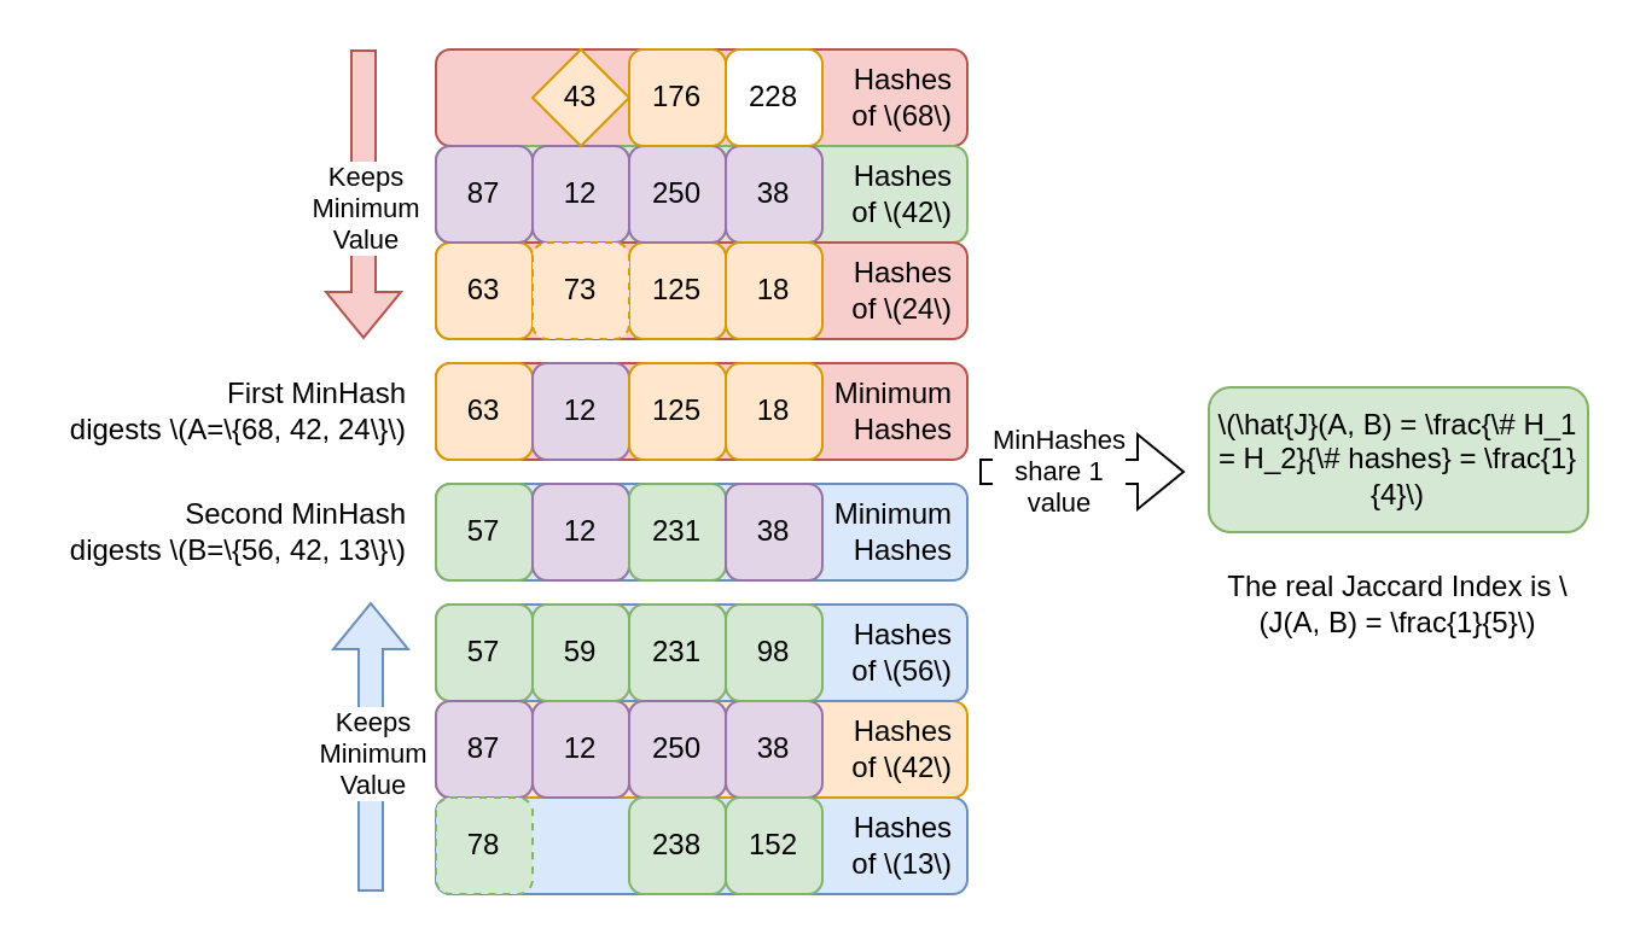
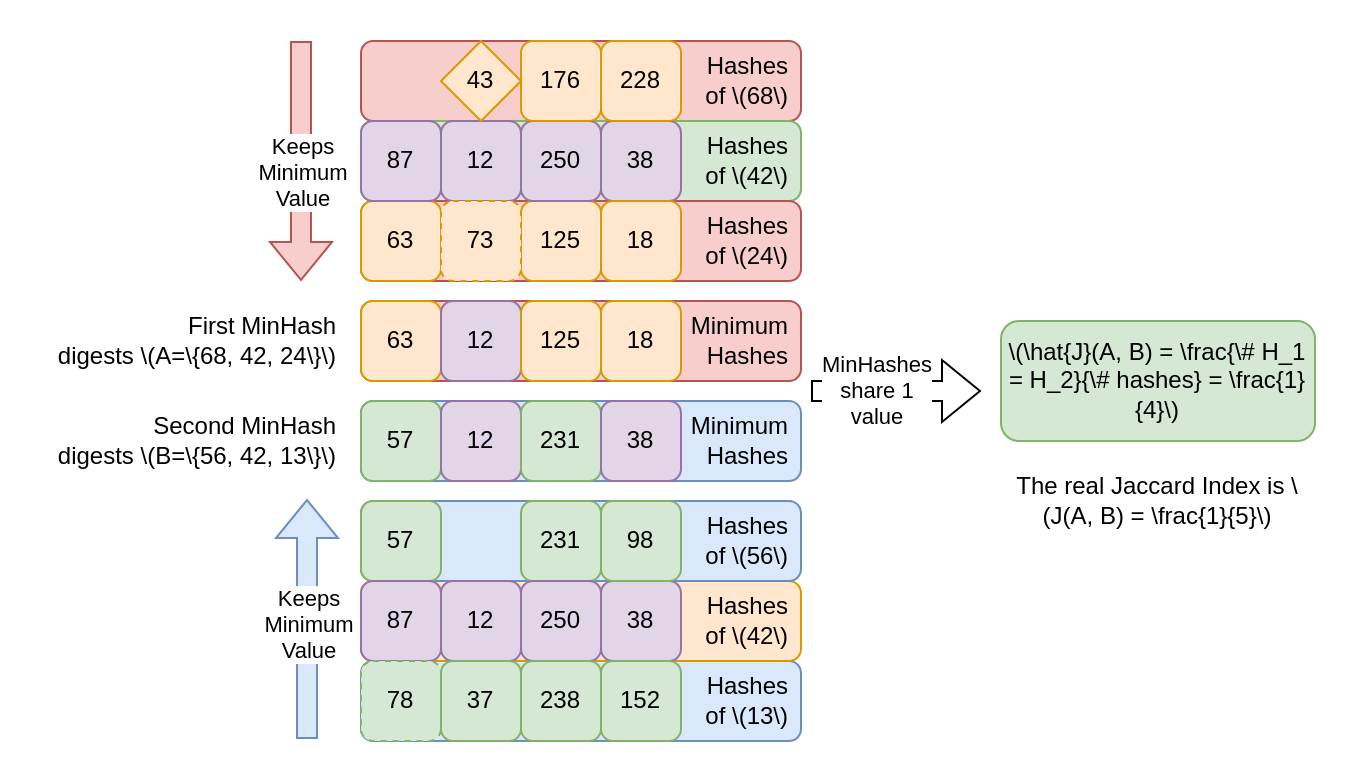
  <mxCell id="0" />
  <mxCell id="1" parent="0" />
  <mxCell id="2" value="Hashes&lt;br&gt;of \(68\)" style="rounded=1;whiteSpace=wrap;html=1;align=right;spacingRight=4;fillColor=#f8cecc;strokeColor=#b85450;" vertex="1" parent="1"><mxGeometry x="180" y="20" width="220" height="40" as="geometry" /></mxCell>
  <mxCell id="3" value="Hashes&lt;br&gt;of \(42\)" style="rounded=1;whiteSpace=wrap;html=1;align=right;spacingRight=4;fillColor=#d5e8d4;strokeColor=#82b366;" vertex="1" parent="1"><mxGeometry x="180" y="60" width="220" height="40" as="geometry" /></mxCell>
  <mxCell id="4" value="Hashes&lt;br&gt;of \(24\)" style="rounded=1;whiteSpace=wrap;html=1;align=right;spacingRight=4;fillColor=#f8cecc;strokeColor=#b85450;" vertex="1" parent="1"><mxGeometry x="180" y="100" width="220" height="40" as="geometry" /></mxCell>
  <mxCell id="5" value="Hashes&lt;br&gt;of \(13\)" style="rounded=1;whiteSpace=wrap;html=1;align=right;spacingRight=4;fillColor=#dae8fc;strokeColor=#6c8ebf;" vertex="1" parent="1"><mxGeometry x="180" y="330" width="220" height="40" as="geometry" /></mxCell>
  <mxCell id="6" value="Hashes&lt;br&gt;of \(42\)" style="rounded=1;whiteSpace=wrap;html=1;align=right;spacingRight=4;fillColor=#ffe6cc;strokeColor=#d79b00;" vertex="1" parent="1"><mxGeometry x="180" y="290" width="220" height="40" as="geometry" /></mxCell>
  <mxCell id="7" value="Hashes&lt;br&gt;of \(56\)" style="rounded=1;whiteSpace=wrap;html=1;align=right;spacingRight=4;fillColor=#dae8fc;strokeColor=#6c8ebf;" vertex="1" parent="1"><mxGeometry x="180" y="250" width="220" height="40" as="geometry" /></mxCell>
  <mxCell id="8" value="Minimum&lt;br&gt;Hashes" style="rounded=1;whiteSpace=wrap;html=1;align=right;spacingRight=4;fillColor=#f8cecc;strokeColor=#b85450;" vertex="1" parent="1"><mxGeometry x="180" y="150" width="220" height="40" as="geometry" /></mxCell>
  <mxCell id="9" value="63" style="rounded=1;whiteSpace=wrap;html=1;fillColor=#ffe6cc;strokeColor=#d79b00;" vertex="1" parent="1"><mxGeometry x="180" y="150" width="40" height="40" as="geometry" /></mxCell>
  <mxCell id="10" value="12" style="rounded=1;whiteSpace=wrap;html=1;fillColor=#e1d5e7;strokeColor=#9673a6;" vertex="1" parent="1"><mxGeometry x="220" y="150" width="40" height="40" as="geometry" /></mxCell>
  <mxCell id="11" value="125" style="rounded=1;whiteSpace=wrap;html=1;fillColor=#ffe6cc;strokeColor=#d79b00;" vertex="1" parent="1"><mxGeometry x="260" y="150" width="40" height="40" as="geometry" /></mxCell>
  <mxCell id="12" value="18" style="rounded=1;whiteSpace=wrap;html=1;fillColor=#ffe6cc;strokeColor=#d79b00;" vertex="1" parent="1"><mxGeometry x="300" y="150" width="40" height="40" as="geometry" /></mxCell>
  <mxCell id="13" value="First MinHash&lt;br&gt;digests \(A=\{68, 42, 24\}\)" style="text;html=1;strokeColor=none;fillColor=none;align=right;verticalAlign=middle;whiteSpace=wrap;rounded=0;" vertex="1" parent="1"><mxGeometry x="20" y="155" width="150" height="30" as="geometry" /></mxCell>
  <mxCell id="14" value="Minimum&lt;br&gt;Hashes" style="rounded=1;whiteSpace=wrap;html=1;align=right;spacingRight=4;fillColor=#dae8fc;strokeColor=#6c8ebf;" vertex="1" parent="1"><mxGeometry x="180" y="200" width="220" height="40" as="geometry" /></mxCell>
  <mxCell id="15" value="57" style="rounded=1;whiteSpace=wrap;html=1;fillColor=#d5e8d4;strokeColor=#82b366;" vertex="1" parent="1"><mxGeometry x="180" y="200" width="40" height="40" as="geometry" /></mxCell>
  <mxCell id="16" value="12" style="rounded=1;whiteSpace=wrap;html=1;fillColor=#e1d5e7;strokeColor=#9673a6;" vertex="1" parent="1"><mxGeometry x="220" y="200" width="40" height="40" as="geometry" /></mxCell>
  <mxCell id="17" value="231" style="rounded=1;whiteSpace=wrap;html=1;fillColor=#d5e8d4;strokeColor=#82b366;" vertex="1" parent="1"><mxGeometry x="260" y="200" width="40" height="40" as="geometry" /></mxCell>
  <mxCell id="18" value="38" style="rounded=1;whiteSpace=wrap;html=1;fillColor=#e1d5e7;strokeColor=#9673a6;" vertex="1" parent="1"><mxGeometry x="300" y="200" width="40" height="40" as="geometry" /></mxCell>
  <mxCell id="19" value="Second MinHash&lt;br&gt;digests \(B=\{56, 42, 13\}\)" style="text;html=1;strokeColor=none;fillColor=none;align=right;verticalAlign=middle;whiteSpace=wrap;rounded=0;" vertex="1" parent="1"><mxGeometry x="20" y="205" width="150" height="30" as="geometry" /></mxCell>
  <mxCell id="20" value="63" style="rounded=1;whiteSpace=wrap;html=1;fillColor=#ffe6cc;strokeColor=#d79b00;" vertex="1" parent="1"><mxGeometry x="180" y="100" width="40" height="40" as="geometry" /></mxCell>
  <mxCell id="21" value="12" style="rounded=1;whiteSpace=wrap;html=1;fillColor=#e1d5e7;strokeColor=#9673a6;" vertex="1" parent="1"><mxGeometry x="220" y="60" width="40" height="40" as="geometry" /></mxCell>
  <mxCell id="22" value="125" style="rounded=1;whiteSpace=wrap;html=1;fillColor=#ffe6cc;strokeColor=#d79b00;" vertex="1" parent="1"><mxGeometry x="260" y="100" width="40" height="40" as="geometry" /></mxCell>
  <mxCell id="23" value="38" style="rounded=1;whiteSpace=wrap;html=1;fillColor=#e1d5e7;strokeColor=#9673a6;" vertex="1" parent="1"><mxGeometry x="300" y="60" width="40" height="40" as="geometry" /></mxCell>
  <mxCell id="24" value="57" style="rounded=1;whiteSpace=wrap;html=1;fillColor=#d5e8d4;strokeColor=#82b366;" vertex="1" parent="1"><mxGeometry x="180" y="250" width="40" height="40" as="geometry" /></mxCell>
  <mxCell id="25" value="12" style="rounded=1;whiteSpace=wrap;html=1;fillColor=#e1d5e7;strokeColor=#9673a6;" vertex="1" parent="1"><mxGeometry x="220" y="290" width="40" height="40" as="geometry" /></mxCell>
  <mxCell id="26" value="38" style="rounded=1;whiteSpace=wrap;html=1;fillColor=#e1d5e7;strokeColor=#9673a6;" vertex="1" parent="1"><mxGeometry x="300" y="290" width="40" height="40" as="geometry" /></mxCell>
  <mxCell id="27" value="231" style="rounded=1;whiteSpace=wrap;html=1;fillColor=#d5e8d4;strokeColor=#82b366;" vertex="1" parent="1"><mxGeometry x="260" y="250" width="40" height="40" as="geometry" /></mxCell>
  <mxCell id="28" value="87" style="rounded=1;whiteSpace=wrap;html=1;fillColor=#e1d5e7;strokeColor=#9673a6;" vertex="1" parent="1"><mxGeometry x="180" y="290" width="40" height="40" as="geometry" /></mxCell>
  <mxCell id="29" value="87" style="rounded=1;whiteSpace=wrap;html=1;fillColor=#e1d5e7;strokeColor=#9673a6;" vertex="1" parent="1"><mxGeometry x="180" y="60" width="40" height="40" as="geometry" /></mxCell>
  <mxCell id="30" value="250" style="rounded=1;whiteSpace=wrap;html=1;fillColor=#e1d5e7;strokeColor=#9673a6;" vertex="1" parent="1"><mxGeometry x="260" y="290" width="40" height="40" as="geometry" /></mxCell>
  <mxCell id="31" value="250" style="rounded=1;whiteSpace=wrap;html=1;fillColor=#e1d5e7;strokeColor=#9673a6;" vertex="1" parent="1"><mxGeometry x="260" y="60" width="40" height="40" as="geometry" /></mxCell>
  <mxCell id="32" value="" style="shape=flexArrow;endArrow=classic;html=1;rounded=0;fillColor=#dae8fc;strokeColor=#6c8ebf;" edge="1" parent="1"><mxGeometry width="50" height="50" relative="1" as="geometry"><mxPoint x="153" y="369" as="sourcePoint" /><mxPoint x="153" y="249" as="targetPoint" /></mxGeometry></mxCell>
  <mxCell id="33" value="Keeps&lt;br&gt;Minimum&lt;br&gt;Value" style="edgeLabel;html=1;align=center;verticalAlign=middle;resizable=0;points=[];" vertex="1" connectable="0" parent="32"><mxGeometry x="0.192" relative="1" as="geometry"><mxPoint y="14" as="offset" /></mxGeometry></mxCell>
  <mxCell id="34" value="78" style="rounded=1;whiteSpace=wrap;html=1;fillColor=#d5e8d4;strokeColor=#82b366;dashed=1;" vertex="1" parent="1"><mxGeometry x="180" y="330" width="40" height="40" as="geometry" /></mxCell>
- <mxCell id="36" value="59" style="rounded=1;whiteSpace=wrap;html=1;fillColor=#d5e8d4;strokeColor=#82b366;" vertex="1" parent="1"><mxGeometry x="220" y="250" width="40" height="40" as="geometry" /></mxCell>
+ <mxCell id="35" value="37" style="rounded=1;whiteSpace=wrap;html=1;fillColor=#d5e8d4;strokeColor=#82b366;" vertex="1" parent="1"><mxGeometry x="220" y="330" width="40" height="40" as="geometry" /></mxCell>
  <mxCell id="37" value="98" style="rounded=1;whiteSpace=wrap;html=1;fillColor=#d5e8d4;strokeColor=#82b366;" vertex="1" parent="1"><mxGeometry x="300" y="250" width="40" height="40" as="geometry" /></mxCell>
  <mxCell id="38" value="152" style="rounded=1;whiteSpace=wrap;html=1;fillColor=#d5e8d4;strokeColor=#82b366;" vertex="1" parent="1"><mxGeometry x="300" y="330" width="40" height="40" as="geometry" /></mxCell>
  <mxCell id="39" value="238" style="rounded=1;whiteSpace=wrap;html=1;fillColor=#d5e8d4;strokeColor=#82b366;" vertex="1" parent="1"><mxGeometry x="260" y="330" width="40" height="40" as="geometry" /></mxCell>
  <mxCell id="40" value="" style="shape=flexArrow;endArrow=classic;html=1;rounded=0;fillColor=#f8cecc;strokeColor=#b85450;" edge="1" parent="1"><mxGeometry width="50" height="50" relative="1" as="geometry"><mxPoint x="150" y="20" as="sourcePoint" /><mxPoint x="150" y="140" as="targetPoint" /></mxGeometry></mxCell>
  <mxCell id="41" value="Keeps&lt;br&gt;Minimum&lt;br&gt;Value" style="edgeLabel;html=1;align=center;verticalAlign=middle;resizable=0;points=[];" vertex="1" connectable="0" parent="40"><mxGeometry x="0.192" relative="1" as="geometry"><mxPoint y="-7" as="offset" /></mxGeometry></mxCell>
  <mxCell id="42" value="73" style="rounded=1;whiteSpace=wrap;html=1;fillColor=#ffe6cc;strokeColor=#d79b00;dashed=1;" vertex="1" parent="1"><mxGeometry x="220" y="100" width="40" height="40" as="geometry" /></mxCell>
  <mxCell id="43" value="18" style="rounded=1;whiteSpace=wrap;html=1;fillColor=#ffe6cc;strokeColor=#d79b00;" vertex="1" parent="1"><mxGeometry x="300" y="100" width="40" height="40" as="geometry" /></mxCell>
  <mxCell id="44" value="176" style="rounded=1;whiteSpace=wrap;html=1;fillColor=#ffe6cc;strokeColor=#d79b00;" vertex="1" parent="1"><mxGeometry x="260" y="20" width="40" height="40" as="geometry" /></mxCell>
  <mxCell id="45" value="43" style="rhombus;whiteSpace=wrap;html=1;fillColor=#ffe6cc;strokeColor=#d79b00;" vertex="1" parent="1"><mxGeometry x="220" y="20" width="40" height="40" as="geometry" /></mxCell>
- <mxCell id="46" value="228" style="rounded=1;whiteSpace=wrap;html=1;fillColor=#ffffff;strokeColor=#d79b00;" vertex="1" parent="1"><mxGeometry x="300" y="20" width="40" height="40" as="geometry" /></mxCell>
+ <mxCell id="46" value="228" style="rounded=1;whiteSpace=wrap;html=1;fillColor=#ffe6cc;strokeColor=#d79b00;" vertex="1" parent="1"><mxGeometry x="300" y="20" width="40" height="40" as="geometry" /></mxCell>
  <mxCell id="47" value="" style="shape=flexArrow;endArrow=classic;html=1;rounded=0;" edge="1" parent="1"><mxGeometry width="50" height="50" relative="1" as="geometry"><mxPoint x="405" y="195" as="sourcePoint" /><mxPoint x="490" y="195" as="targetPoint" /></mxGeometry></mxCell>
  <mxCell id="48" value="MinHashes&lt;br&gt;share 1&lt;br&gt;value" style="edgeLabel;html=1;align=center;verticalAlign=middle;resizable=0;points=[];" vertex="1" connectable="0" parent="47"><mxGeometry x="-0.333" y="-1" relative="1" as="geometry"><mxPoint x="4" y="-2" as="offset" /></mxGeometry></mxCell>
  <mxCell id="49" value="\(\hat{J}(A, B) = \frac{\# H_1 = H_2}{\# hashes} = \frac{1}{4}\)" style="rounded=1;whiteSpace=wrap;html=1;fillColor=#d5e8d4;strokeColor=#82b366;" vertex="1" parent="1"><mxGeometry x="500" y="160" width="157" height="60" as="geometry" /></mxCell>
  <mxCell id="50" value="The real Jaccard Index is \(J(A, B) = \frac{1}{5}\)" style="text;html=1;strokeColor=none;fillColor=none;align=center;verticalAlign=middle;whiteSpace=wrap;rounded=0;" vertex="1" parent="1"><mxGeometry x="500" y="235" width="157" height="30" as="geometry" /></mxCell>
